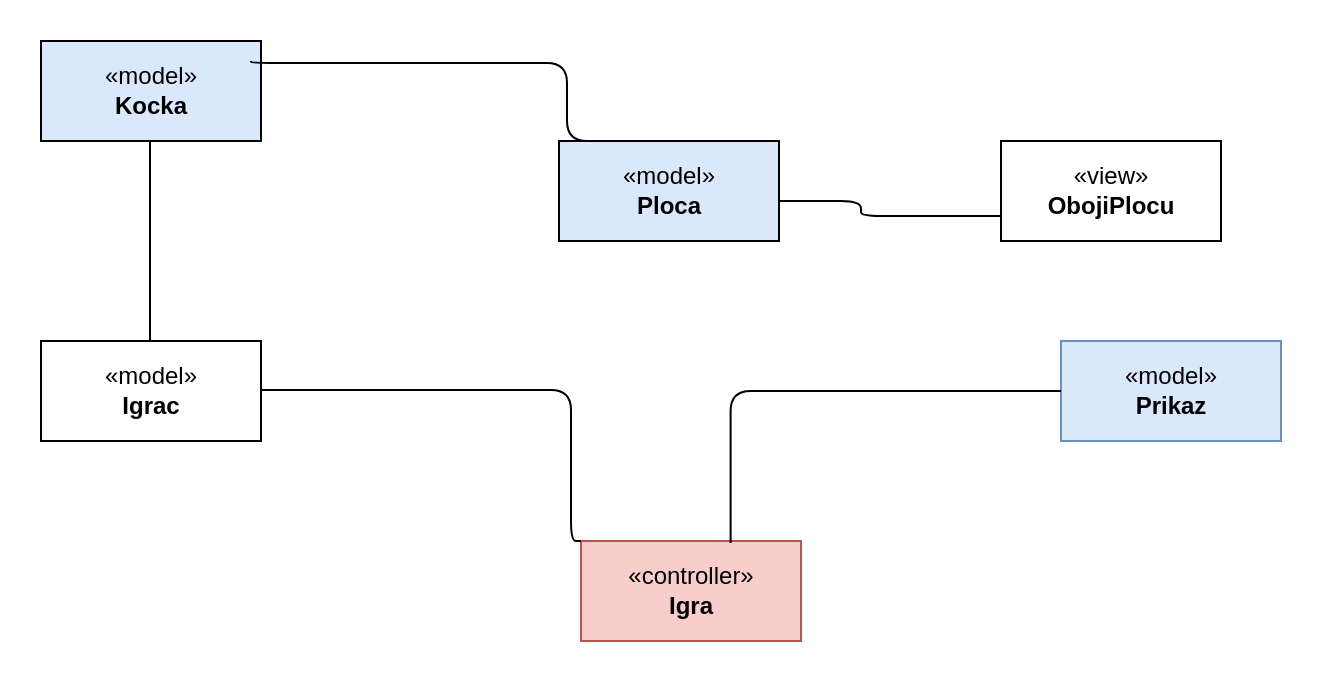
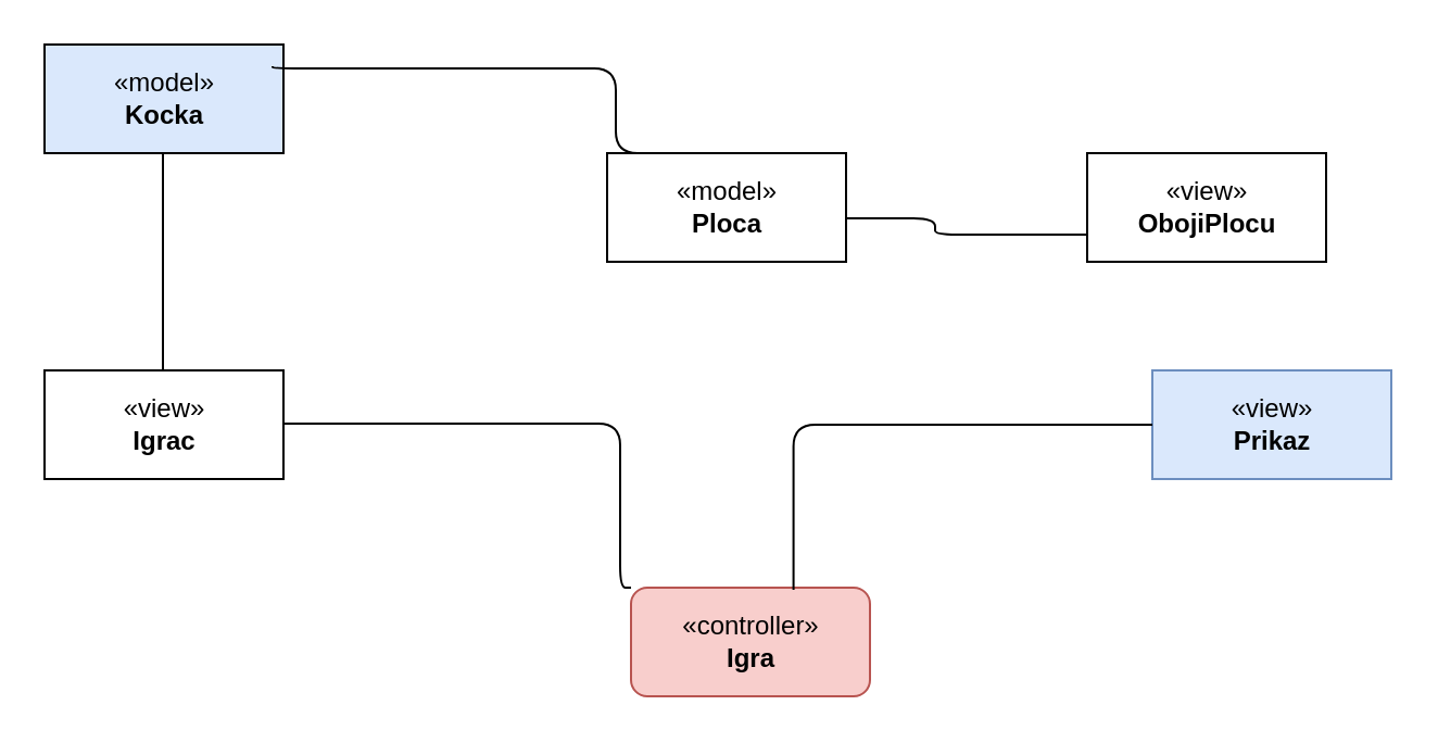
  <mxCell id="0" />
  <mxCell id="1" parent="0" />
  <mxCell id="2" value="«model»&lt;br&gt;&lt;b&gt;Kocka&lt;br&gt;&lt;/b&gt;" style="html=1;fillColor=#dae8fc;" parent="1" vertex="1"><mxGeometry x="20" y="20" width="110" height="50" as="geometry" /></mxCell>
- <mxCell id="3" value="«model»&lt;br&gt;&lt;b&gt;Prikaz&lt;/b&gt;" style="html=1;fillColor=#dae8fc;strokeColor=#6c8ebf;" parent="1" vertex="1"><mxGeometry x="530" y="170" width="110" height="50" as="geometry" /></mxCell>
- <mxCell id="4" value="«controller»&lt;br&gt;&lt;b&gt;Igra&lt;/b&gt;" style="html=1;fillColor=#f8cecc;strokeColor=#b85450;" parent="1" vertex="1"><mxGeometry x="290" y="270" width="110" height="50" as="geometry" /></mxCell>
- <mxCell id="5" value="«model»&lt;br&gt;&lt;b&gt;Ploca&lt;/b&gt;" style="html=1;fillColor=#dae8fc;" parent="1" vertex="1"><mxGeometry x="279" y="70" width="110" height="50" as="geometry" /></mxCell>
- <mxCell id="6" value="«model»&lt;br&gt;&lt;b&gt;Igrac&lt;/b&gt;" style="html=1;" parent="1" vertex="1"><mxGeometry x="20" y="170" width="110" height="50" as="geometry" /></mxCell>
+ <mxCell id="3" value="«view»&lt;br&gt;&lt;b&gt;Prikaz&lt;/b&gt;" style="html=1;fillColor=#dae8fc;strokeColor=#6c8ebf;" parent="1" vertex="1"><mxGeometry x="530" y="170" width="110" height="50" as="geometry" /></mxCell>
+ <mxCell id="4" value="«controller»&lt;br&gt;&lt;b&gt;Igra&lt;/b&gt;" style="html=1;fillColor=#f8cecc;strokeColor=#b85450;rounded=1;" parent="1" vertex="1"><mxGeometry x="290" y="270" width="110" height="50" as="geometry" /></mxCell>
+ <mxCell id="5" value="«model»&lt;br&gt;&lt;b&gt;Ploca&lt;/b&gt;" style="html=1;" parent="1" vertex="1"><mxGeometry x="279" y="70" width="110" height="50" as="geometry" /></mxCell>
+ <mxCell id="6" value="«view»&lt;br&gt;&lt;b&gt;Igrac&lt;/b&gt;" style="html=1;" parent="1" vertex="1"><mxGeometry x="20" y="170" width="110" height="50" as="geometry" /></mxCell>
  <mxCell id="7" value="" style="endArrow=none;html=1;edgeStyle=orthogonalEdgeStyle;exitX=0.68;exitY=0.02;exitDx=0;exitDy=0;exitPerimeter=0;" parent="1" source="4" edge="1"><mxGeometry relative="1" as="geometry"><mxPoint x="385" y="270" as="sourcePoint" /><mxPoint x="530" y="195" as="targetPoint" /><Array as="points"><mxPoint x="365" y="195" /></Array></mxGeometry></mxCell>
  <mxCell id="8" value="" style="endArrow=none;html=1;edgeStyle=orthogonalEdgeStyle;entryX=0;entryY=0;entryDx=0;entryDy=0;" parent="1" target="4" edge="1"><mxGeometry relative="1" as="geometry"><mxPoint x="130" y="194.5" as="sourcePoint" /><mxPoint x="290" y="194.5" as="targetPoint" /><Array as="points"><mxPoint x="285" y="195" /></Array></mxGeometry></mxCell>
  <mxCell id="9" value="" style="endArrow=none;html=1;edgeStyle=orthogonalEdgeStyle;entryX=0.75;entryY=0;entryDx=0;entryDy=0;" parent="1" target="5" edge="1"><mxGeometry relative="1" as="geometry"><mxPoint x="125" y="30" as="sourcePoint" /><mxPoint x="285" y="30" as="targetPoint" /><Array as="points"><mxPoint x="283" y="31" /></Array></mxGeometry></mxCell>
  <mxCell id="10" value="" style="endArrow=none;html=1;edgeStyle=orthogonalEdgeStyle;exitX=0.5;exitY=1;exitDx=0;exitDy=0;entryX=0.5;entryY=0;entryDx=0;entryDy=0;" parent="1" edge="1"><mxGeometry relative="1" as="geometry"><mxPoint x="74.5" y="70" as="sourcePoint" /><mxPoint x="74.5" y="170" as="targetPoint" /><Array as="points"><mxPoint x="74.5" y="140" /><mxPoint x="74.5" y="140" /></Array></mxGeometry></mxCell>
  <mxCell id="11" value="«view»&lt;br&gt;&lt;b&gt;ObojiPlocu&lt;/b&gt;" style="html=1;" vertex="1" parent="1"><mxGeometry x="500" y="70" width="110" height="50" as="geometry" /></mxCell>
  <mxCell id="12" value="" style="endArrow=none;html=1;edgeStyle=orthogonalEdgeStyle;entryX=0;entryY=0.75;entryDx=0;entryDy=0;" edge="1" parent="1" target="11"><mxGeometry relative="1" as="geometry"><mxPoint x="389" y="100" as="sourcePoint" /><mxPoint x="510" y="150" as="targetPoint" /><Array as="points"><mxPoint x="389" y="100" /><mxPoint x="430" y="100" /><mxPoint x="430" y="108" /></Array></mxGeometry></mxCell>
